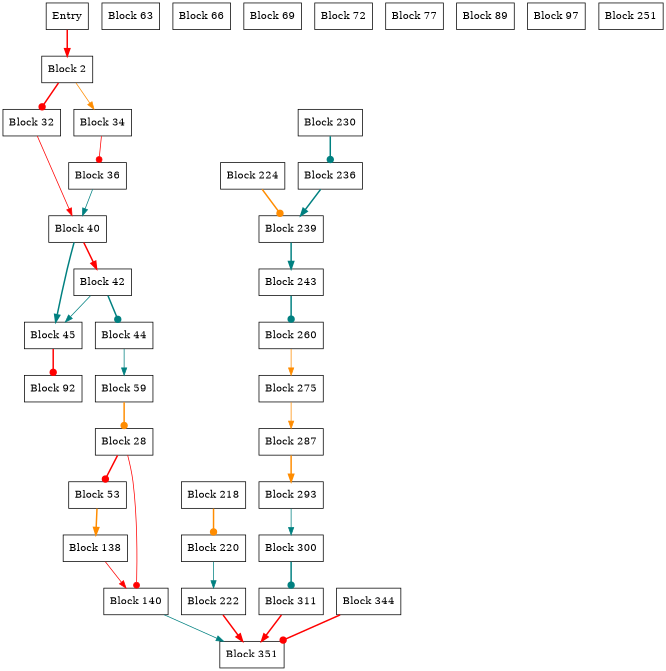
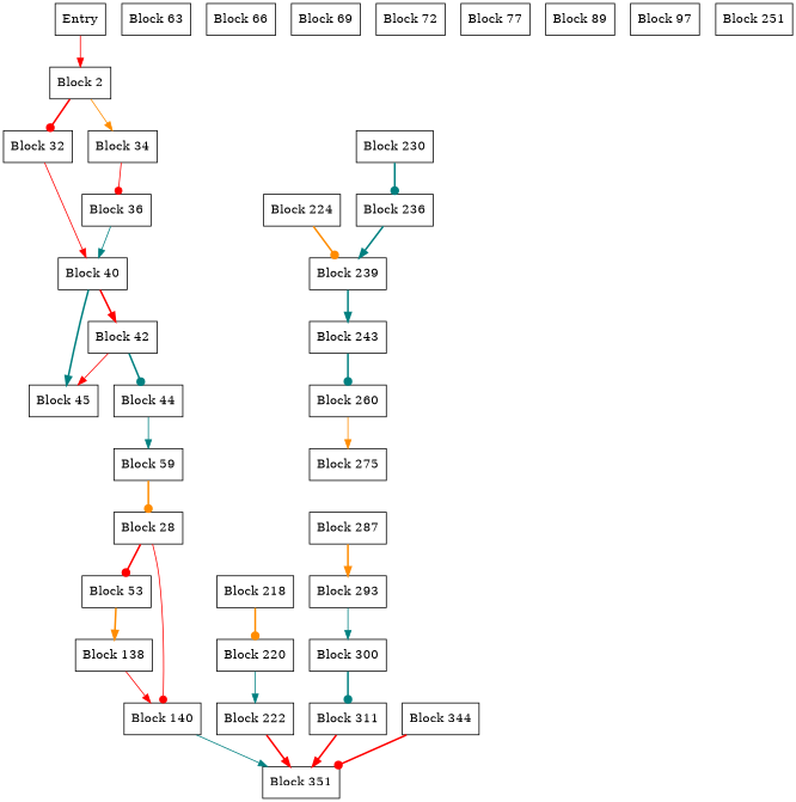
  digraph {
    node [shape=box]
    edge [arrowhead=normal color=red style=bold]
    n1 [label=Entry]
    n2 [label="Block 2"]
    n3 [label="Block 32"]
    n4 [label="Block 34"]
    n5 [label="Block 40"]
    n6 [label="Block 36"]
    n7 [label="Block 42"]
    n8 [label="Block 45"]
    n9 [label="Block 44"]
-   n10 [label="Block 92"]
    n11 [label="Block 59"]
    n12 [label="Block 28"]
    n13 [label="Block 53"]
    n14 [label="Block 138"]
    n15 [label="Block 140"]
    n16 [label="Block 351"]
    n17 [label="Block 63"]
    n18 [label="Block 66"]
    n19 [label="Block 69"]
    n20 [label="Block 72"]
    n21 [label="Block 77"]
    n22 [label="Block 89"]
    n23 [label="Block 97"]
    n24 [label="Block 218"]
    n25 [label="Block 220"]
    n26 [label="Block 222"]
    n27 [label="Block 224"]
    n28 [label="Block 239"]
    n29 [label="Block 243"]
    n30 [label="Block 230"]
    n31 [label="Block 236"]
    n32 [label="Block 260"]
    n33 [label="Block 275"]
    n34 [label="Block 251"]
    n35 [label="Block 287"]
    n36 [label="Block 293"]
    n37 [label="Block 300"]
    n38 [label="Block 311"]
    n39 [label="Block 344"]
-   n1 -> n2
+   n1 -> n2 [style=solid]
    n2 -> n3 [arrowhead=dot]
    n2 -> n4 [color=darkorange style=solid]
    n3 -> n5 [style=solid]
    n4 -> n6 [arrowhead=dot style=solid]
    n5 -> n7
    n5 -> n8 [color=teal]
    n6 -> n5 [color=teal style=solid]
-   n7 -> n8 [color=teal style=solid]
+   n7 -> n8 [style=solid]
    n7 -> n9 [arrowhead=dot color=teal]
-   n8 -> n10 [arrowhead=dot]
    n9 -> n11 [color=teal style=solid]
    n11 -> n12 [arrowhead=dot color=darkorange]
    n12 -> n13 [arrowhead=dot]
    n12 -> n15 [arrowhead=dot style=solid]
    n13 -> n14 [color=darkorange]
    n14 -> n15 [style=solid]
    n15 -> n16 [color=teal style=solid]
    n24 -> n25 [arrowhead=dot color=darkorange]
    n25 -> n26 [color=teal style=solid]
    n26 -> n16
    n27 -> n28 [arrowhead=dot color=darkorange]
    n28 -> n29 [color=teal]
    n29 -> n32 [arrowhead=dot color=teal]
    n30 -> n31 [arrowhead=dot color=teal]
    n31 -> n28 [color=teal]
    n32 -> n33 [color=darkorange style=solid]
-   n33 -> n35 [color=darkorange style=solid]
    n35 -> n36 [color=darkorange]
    n36 -> n37 [color=teal style=solid]
    n37 -> n38 [arrowhead=dot color=teal]
    n38 -> n16
    n39 -> n16 [arrowhead=dot]
  }
